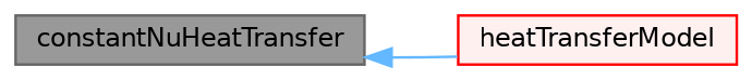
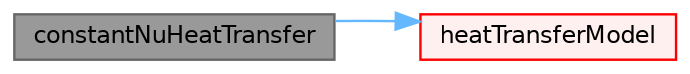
  digraph {
    rankdir=LR
    node [fontname=Helvetica fontsize=10 shape=box style=filled]
    n1 [color=gray40 fillcolor=grey60 fontcolor=black height=0.2 label=constantNuHeatTransfer width=0.4]
    n2 [color=red fillcolor="#FFF0F0" height=0.2 label=heatTransferModel width=0.4]
-   n1 -> n2 [color=steelblue1 dir=back fontname=Helvetica fontsize=10 labelfontname=Helvetica labelfontsize=10 style=solid]
+   n2 -> n1 [color=steelblue1 dir=back fontname=Helvetica fontsize=10 labelfontname=Helvetica labelfontsize=10 style=solid]
  }
